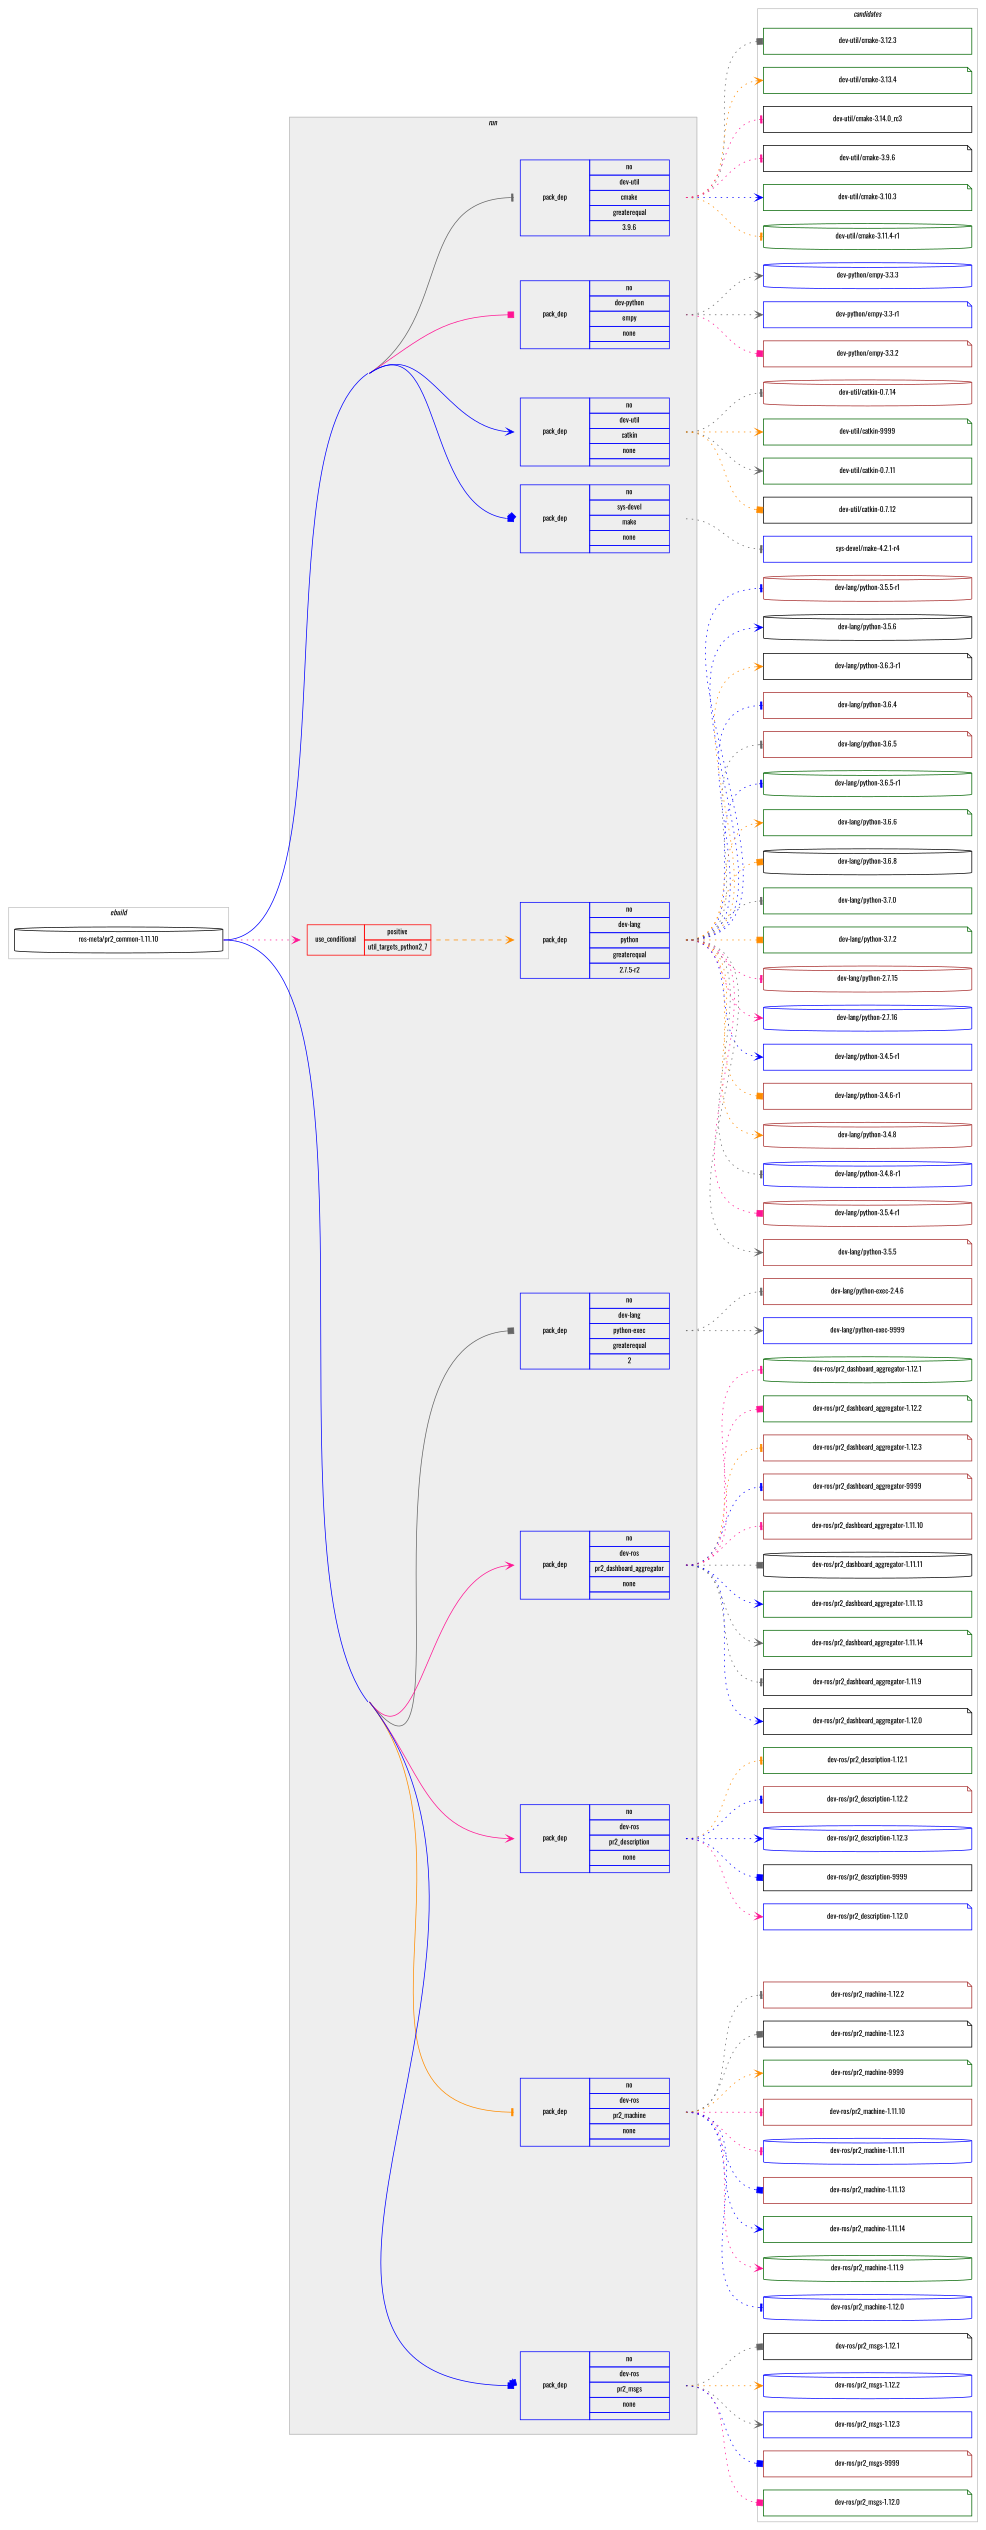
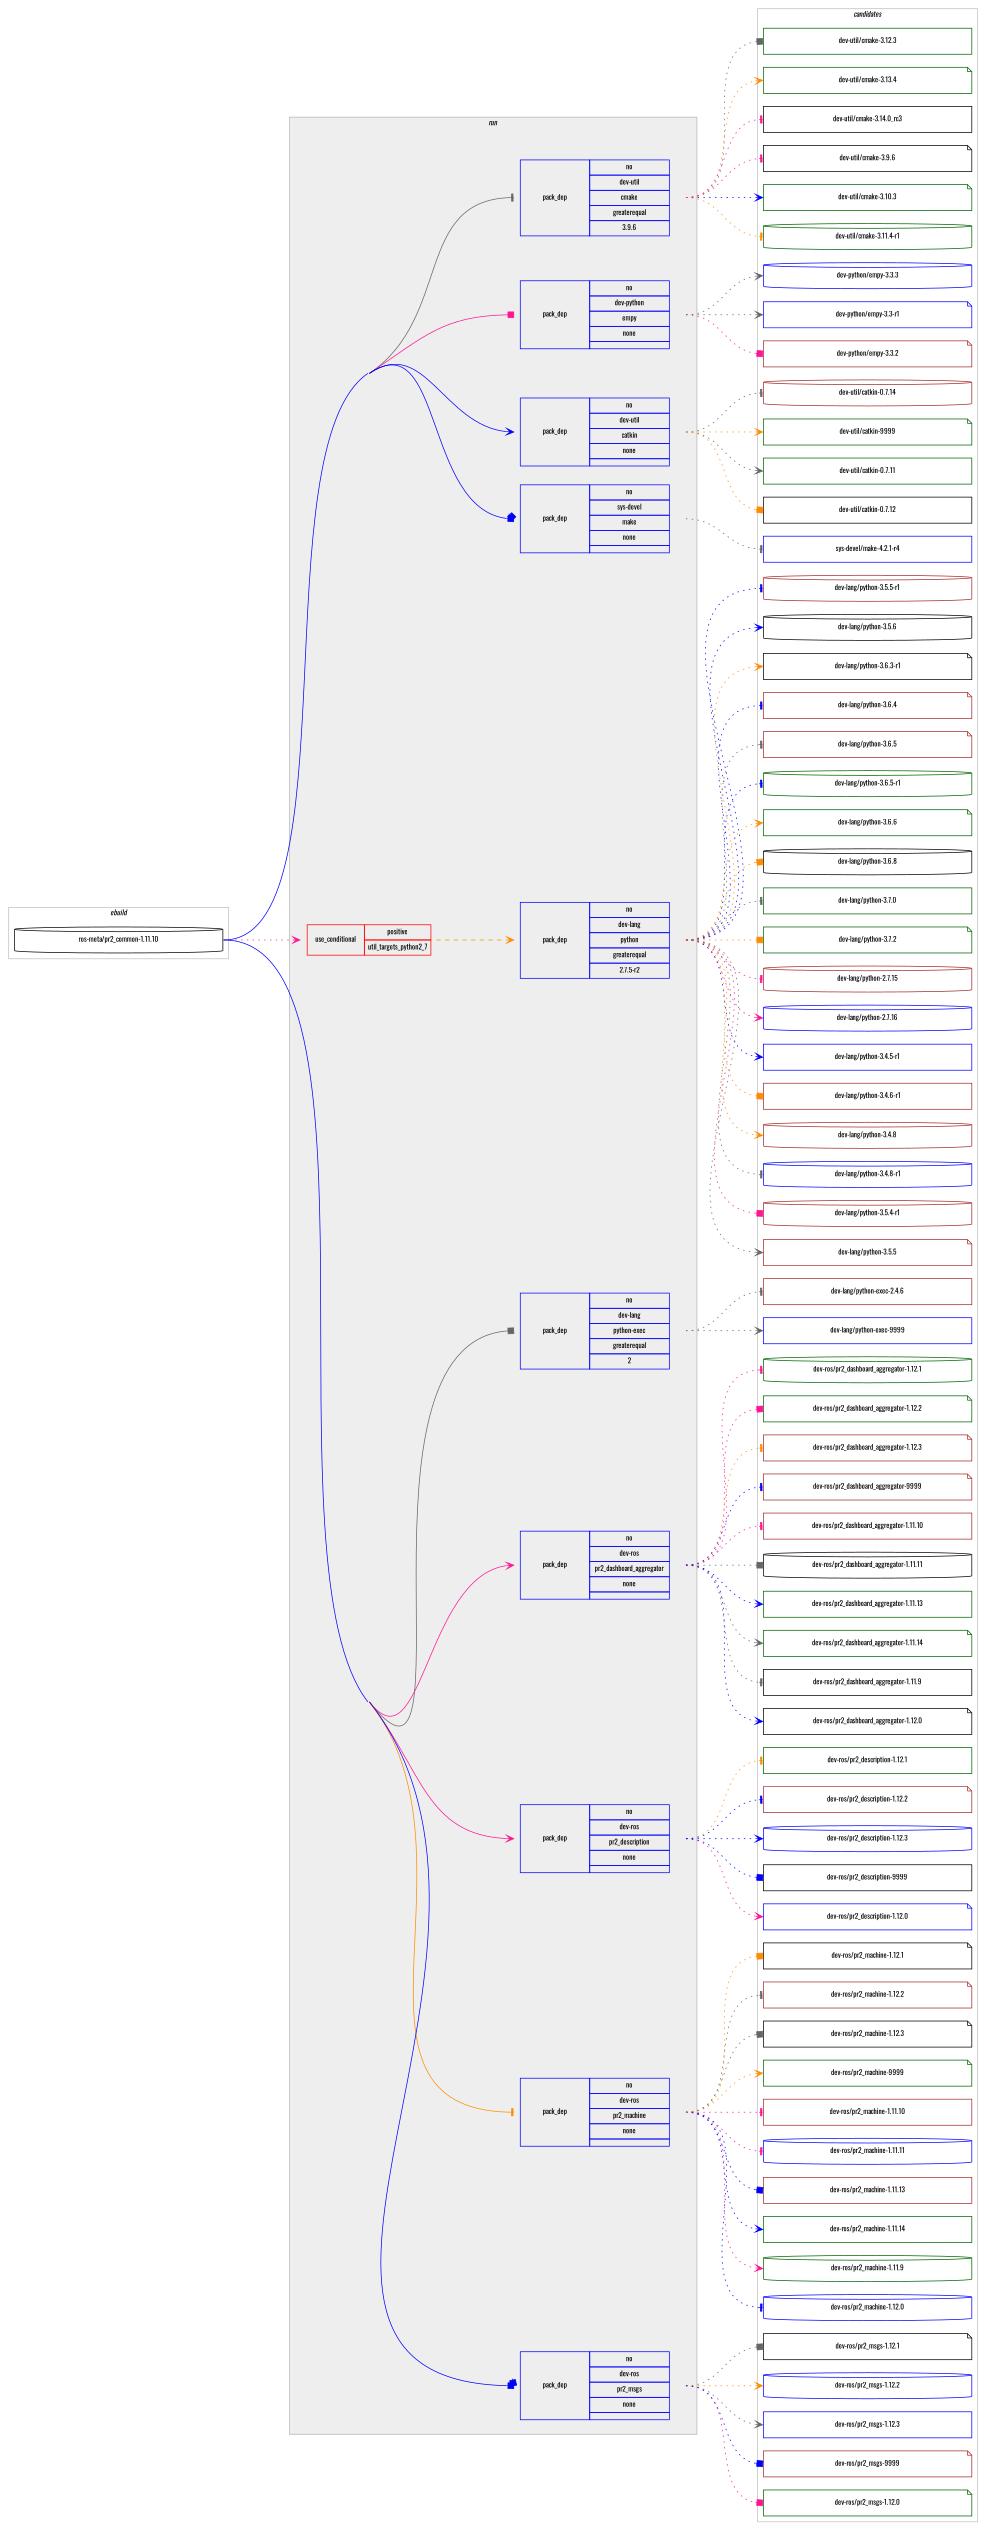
  digraph {
    compound=true
    concentrate=true
    fontname=Oswald
    fontsize=10
    newrank=true
    rankdir=LR
    ranksep=1.5
    node [color=blue fontname=Oswald fontsize=10 shape=note]
    edge [arrowhead=vee color=gray40 fontname=Oswald headport=w style=dotted tailport=e weight=100]
    n1 [color=black label="ros-meta/pr2_common-1.11.10" shape=cylinder width=4]
    n2 [label=<<TABLE BORDER="0" CELLBORDER="1" CELLSPACING="0" CELLPADDING="4" WIDTH="220"><TR><TD ROWSPAN="6" CELLPADDING="30">pack_dep</TD></TR><TR><TD WIDTH="110">no</TD></TR><TR><TD>dev-util</TD></TR><TR><TD>cmake</TD></TR><TR><TD>greaterequal</TD></TR><TR><TD>3.9.6</TD></TR></TABLE>> shape=none]
    n3 [label=<<TABLE BORDER="0" CELLBORDER="1" CELLSPACING="0" CELLPADDING="4" WIDTH="220"><TR><TD ROWSPAN="6" CELLPADDING="30">pack_dep</TD></TR><TR><TD WIDTH="110">no</TD></TR><TR><TD>dev-python</TD></TR><TR><TD>empy</TD></TR><TR><TD>none</TD></TR><TR><TD></TD></TR></TABLE>> shape=none]
    n4 [label=<<TABLE BORDER="0" CELLBORDER="1" CELLSPACING="0" CELLPADDING="4" WIDTH="220"><TR><TD ROWSPAN="6" CELLPADDING="30">pack_dep</TD></TR><TR><TD WIDTH="110">no</TD></TR><TR><TD>dev-util</TD></TR><TR><TD>catkin</TD></TR><TR><TD>none</TD></TR><TR><TD></TD></TR></TABLE>> shape=none]
    n5 [label=<<TABLE BORDER="0" CELLBORDER="1" CELLSPACING="0" CELLPADDING="4" WIDTH="220"><TR><TD ROWSPAN="6" CELLPADDING="30">pack_dep</TD></TR><TR><TD WIDTH="110">no</TD></TR><TR><TD>sys-devel</TD></TR><TR><TD>make</TD></TR><TR><TD>none</TD></TR><TR><TD></TD></TR></TABLE>> shape=none]
    n6 [label=<<TABLE BORDER="0" CELLBORDER="1" CELLSPACING="0" CELLPADDING="4" WIDTH="220"><TR><TD ROWSPAN="6" CELLPADDING="30">pack_dep</TD></TR><TR><TD WIDTH="110">no</TD></TR><TR><TD>dev-lang</TD></TR><TR><TD>python</TD></TR><TR><TD>greaterequal</TD></TR><TR><TD>2.7.5-r2</TD></TR></TABLE>> shape=none]
    n7 [color=red label=<<TABLE BORDER="0" CELLBORDER="1" CELLSPACING="0" CELLPADDING="4"><TR><TD ROWSPAN="3" CELLPADDING="10">use_conditional</TD></TR><TR><TD>positive</TD></TR><TR><TD>util_targets_python2_7</TD></TR></TABLE>> shape=none]
    n8 [label=<<TABLE BORDER="0" CELLBORDER="1" CELLSPACING="0" CELLPADDING="4" WIDTH="220"><TR><TD ROWSPAN="6" CELLPADDING="30">pack_dep</TD></TR><TR><TD WIDTH="110">no</TD></TR><TR><TD>dev-lang</TD></TR><TR><TD>python-exec</TD></TR><TR><TD>greaterequal</TD></TR><TR><TD>2</TD></TR></TABLE>> shape=none]
    n9 [label=<<TABLE BORDER="0" CELLBORDER="1" CELLSPACING="0" CELLPADDING="4" WIDTH="220"><TR><TD ROWSPAN="6" CELLPADDING="30">pack_dep</TD></TR><TR><TD WIDTH="110">no</TD></TR><TR><TD>dev-ros</TD></TR><TR><TD>pr2_dashboard_aggregator</TD></TR><TR><TD>none</TD></TR><TR><TD></TD></TR></TABLE>> shape=none]
    n10 [label=<<TABLE BORDER="0" CELLBORDER="1" CELLSPACING="0" CELLPADDING="4" WIDTH="220"><TR><TD ROWSPAN="6" CELLPADDING="30">pack_dep</TD></TR><TR><TD WIDTH="110">no</TD></TR><TR><TD>dev-ros</TD></TR><TR><TD>pr2_description</TD></TR><TR><TD>none</TD></TR><TR><TD></TD></TR></TABLE>> shape=none]
    n11 [label=<<TABLE BORDER="0" CELLBORDER="1" CELLSPACING="0" CELLPADDING="4" WIDTH="220"><TR><TD ROWSPAN="6" CELLPADDING="30">pack_dep</TD></TR><TR><TD WIDTH="110">no</TD></TR><TR><TD>dev-ros</TD></TR><TR><TD>pr2_machine</TD></TR><TR><TD>none</TD></TR><TR><TD></TD></TR></TABLE>> shape=none]
    n12 [label=<<TABLE BORDER="0" CELLBORDER="1" CELLSPACING="0" CELLPADDING="4" WIDTH="220"><TR><TD ROWSPAN="6" CELLPADDING="30">pack_dep</TD></TR><TR><TD WIDTH="110">no</TD></TR><TR><TD>dev-ros</TD></TR><TR><TD>pr2_msgs</TD></TR><TR><TD>none</TD></TR><TR><TD></TD></TR></TABLE>> shape=none]
    n13 [label="dev-python/empy-3.3-r1" width=4]
    n14 [color=brown label="dev-python/empy-3.3.2" width=4]
    n15 [label="dev-python/empy-3.3.3" shape=cylinder width=4]
    n16 [color=darkgreen label="dev-util/catkin-0.7.11" shape=box width=4]
    n17 [color=black label="dev-util/catkin-0.7.12" shape=box width=4]
    n18 [color=brown label="dev-util/catkin-0.7.14" shape=cylinder width=4]
    n19 [color=darkgreen label="dev-util/catkin-9999" width=4]
    n20 [color=darkgreen label="dev-util/cmake-3.10.3" width=4]
    n21 [color=darkgreen label="dev-util/cmake-3.11.4-r1" shape=cylinder width=4]
    n22 [color=darkgreen label="dev-util/cmake-3.12.3" shape=box width=4]
    n23 [color=darkgreen label="dev-util/cmake-3.13.4" width=4]
    n24 [color=black label="dev-util/cmake-3.14.0_rc3" shape=box width=4]
    n25 [color=black label="dev-util/cmake-3.9.6" width=4]
    n26 [label="sys-devel/make-4.2.1-r4" shape=box width=4]
    n27 [color=brown label="dev-lang/python-2.7.15" shape=cylinder width=4]
    n28 [label="dev-lang/python-2.7.16" shape=cylinder width=4]
    n29 [label="dev-lang/python-3.4.5-r1" shape=box width=4]
    n30 [color=brown label="dev-lang/python-3.4.6-r1" shape=box width=4]
    n31 [color=brown label="dev-lang/python-3.4.8" shape=cylinder width=4]
    n32 [label="dev-lang/python-3.4.8-r1" shape=cylinder width=4]
    n33 [color=brown label="dev-lang/python-3.5.4-r1" shape=cylinder width=4]
    n34 [color=brown label="dev-lang/python-3.5.5" width=4]
    n35 [color=brown label="dev-lang/python-3.5.5-r1" shape=cylinder width=4]
    n36 [color=black label="dev-lang/python-3.5.6" shape=cylinder width=4]
    n37 [color=black label="dev-lang/python-3.6.3-r1" width=4]
    n38 [color=brown label="dev-lang/python-3.6.4" width=4]
    n39 [color=brown label="dev-lang/python-3.6.5" width=4]
    n40 [color=darkgreen label="dev-lang/python-3.6.5-r1" shape=cylinder width=4]
    n41 [color=darkgreen label="dev-lang/python-3.6.6" width=4]
    n42 [color=black label="dev-lang/python-3.6.8" shape=cylinder width=4]
    n43 [color=darkgreen label="dev-lang/python-3.7.0" shape=box width=4]
    n44 [color=darkgreen label="dev-lang/python-3.7.2" width=4]
    n45 [color=brown label="dev-lang/python-exec-2.4.6" shape=box width=4]
    n46 [label="dev-lang/python-exec-9999" shape=box width=4]
    n47 [color=brown label="dev-ros/pr2_dashboard_aggregator-1.11.10" shape=box width=4]
    n48 [color=black label="dev-ros/pr2_dashboard_aggregator-1.11.11" shape=cylinder width=4]
    n49 [color=darkgreen label="dev-ros/pr2_dashboard_aggregator-1.11.13" shape=box width=4]
    n50 [color=darkgreen label="dev-ros/pr2_dashboard_aggregator-1.11.14" width=4]
    n51 [color=black label="dev-ros/pr2_dashboard_aggregator-1.11.9" shape=box width=4]
    n52 [color=black label="dev-ros/pr2_dashboard_aggregator-1.12.0" width=4]
    n53 [color=darkgreen label="dev-ros/pr2_dashboard_aggregator-1.12.1" shape=cylinder width=4]
    n54 [color=darkgreen label="dev-ros/pr2_dashboard_aggregator-1.12.2" width=4]
    n55 [color=brown label="dev-ros/pr2_dashboard_aggregator-1.12.3" width=4]
    n56 [color=brown label="dev-ros/pr2_dashboard_aggregator-9999" width=4]
    n57 [label="dev-ros/pr2_description-1.12.0" width=4]
    n58 [color=darkgreen label="dev-ros/pr2_description-1.12.1" shape=box width=4]
    n59 [color=brown label="dev-ros/pr2_description-1.12.2" width=4]
    n60 [label="dev-ros/pr2_description-1.12.3" shape=cylinder width=4]
    n61 [color=black label="dev-ros/pr2_description-9999" shape=box width=4]
    n62 [color=darkgreen label="dev-ros/pr2_msgs-1.12.0" width=4]
    n63 [color=black label="dev-ros/pr2_msgs-1.12.1" width=4]
    n64 [label="dev-ros/pr2_msgs-1.12.2" shape=cylinder width=4]
    n65 [label="dev-ros/pr2_msgs-1.12.3" shape=box width=4]
    n66 [color=brown label="dev-ros/pr2_msgs-9999" width=4]
    n67 [color=brown label="dev-ros/pr2_machine-1.11.10" shape=box width=4]
    n68 [label="dev-ros/pr2_machine-1.11.11" shape=cylinder width=4]
    n69 [color=brown label="dev-ros/pr2_machine-1.11.13" shape=box width=4]
    n70 [color=darkgreen label="dev-ros/pr2_machine-1.11.14" shape=box width=4]
    n71 [color=darkgreen label="dev-ros/pr2_machine-1.11.9" shape=cylinder width=4]
    n72 [label="dev-ros/pr2_machine-1.12.0" shape=cylinder width=4]
+   n73 [color=black label="dev-ros/pr2_machine-1.12.1" width=4]
    n74 [color=brown label="dev-ros/pr2_machine-1.12.2" width=4]
    n75 [color=black label="dev-ros/pr2_machine-1.12.3" width=4]
    n76 [color=darkgreen label="dev-ros/pr2_machine-9999" width=4]
    subgraph cluster_1 {
      color=gray
      label=<<i>ebuild</i>>
      rank=same
      n1
    }
    subgraph cluster_2 {
      color=gray
      label=<<i>dependencies</i>>
      subgraph cluster_3 {
        color=gray
        fillcolor="#eeeeee"
        label=<<i>compile</i>>
        style=filled
        subgraph sub_4 {
          color=gray
          fillcolor="#eeeeee"
          label=<<i>compile</i>>
          style=filled
          n2
        }
        subgraph sub_5 {
          color=gray
          fillcolor="#eeeeee"
          label=<<i>compile</i>>
          style=filled
          n3
        }
        subgraph sub_6 {
          color=gray
          fillcolor="#eeeeee"
          label=<<i>compile</i>>
          style=filled
          n4
        }
        subgraph sub_7 {
          color=gray
          fillcolor="#eeeeee"
          label=<<i>compile</i>>
          style=filled
          n5
        }
      }
      subgraph cluster_8 {
        color=gray
        fillcolor="#eeeeee"
        label=<<i>compile and run</i>>
        style=filled
        subgraph sub_9 {
          color=gray
          fillcolor="#eeeeee"
          label=<<i>compile and run</i>>
          style=filled
          n7
          subgraph sub_10 {
            color=gray
            fillcolor="#eeeeee"
            label=<<i>compile and run</i>>
            style=filled
            n6
          }
        }
        subgraph sub_11 {
          color=gray
          fillcolor="#eeeeee"
          label=<<i>compile and run</i>>
          style=filled
          n8
        }
        subgraph sub_12 {
          color=gray
          fillcolor="#eeeeee"
          label=<<i>compile and run</i>>
          style=filled
          n9
        }
        subgraph sub_13 {
          color=gray
          fillcolor="#eeeeee"
          label=<<i>compile and run</i>>
          style=filled
          n10
        }
        subgraph sub_14 {
          color=gray
          fillcolor="#eeeeee"
          label=<<i>compile and run</i>>
          style=filled
          n11
        }
        subgraph sub_15 {
          color=gray
          fillcolor="#eeeeee"
          label=<<i>compile and run</i>>
          style=filled
          n12
        }
      }
      subgraph cluster_16 {
        color=gray
        fillcolor="#eeeeee"
        label=<<i>run</i>>
        style=filled
      }
    }
    subgraph cluster_17 {
      color=gray
      label=<<i>candidates</i>>
      rank=same
      subgraph sub_18 {
        color=black
        label=<<i>candidates</i>>
        nodesep=1
        rank=same
        n13
        n14
        n15
      }
      subgraph sub_19 {
        color=black
        label=<<i>candidates</i>>
        nodesep=1
        rank=same
        n16
        n17
        n18
        n19
      }
      subgraph sub_20 {
        color=black
        label=<<i>candidates</i>>
        nodesep=1
        rank=same
        n20
        n21
        n22
        n23
        n24
        n25
      }
      subgraph sub_21 {
        color=black
        label=<<i>candidates</i>>
        nodesep=1
        rank=same
        n26
      }
      subgraph sub_22 {
        color=black
        label=<<i>candidates</i>>
        nodesep=1
        rank=same
        n27
        n28
        n29
        n30
        n31
        n32
        n33
        n34
        n35
        n36
        n37
        n38
        n39
        n40
        n41
        n42
        n43
        n44
      }
      subgraph sub_23 {
        color=black
        label=<<i>candidates</i>>
        nodesep=1
        rank=same
        n45
        n46
      }
      subgraph sub_24 {
        color=black
        label=<<i>candidates</i>>
        nodesep=1
        rank=same
        n47
        n48
        n49
        n50
        n51
        n52
        n53
        n54
        n55
        n56
      }
      subgraph sub_25 {
        color=black
        label=<<i>candidates</i>>
        nodesep=1
        rank=same
        n57
        n58
        n59
        n60
        n61
      }
      subgraph sub_26 {
        color=black
        label=<<i>candidates</i>>
        nodesep=1
        rank=same
        n62
        n63
        n64
        n65
        n66
      }
      subgraph sub_27 {
        color=black
        label=<<i>candidates</i>>
        nodesep=1
        rank=same
        n67
        n68
        n69
        n70
        n71
        n72
+       n73
        n74
        n75
        n76
      }
    }
    n1 -> n2 [arrowhead=tee style=solid weight=20]
    n1 -> n3 [arrowhead=box color=deeppink style=solid weight=20]
    n1 -> n4 [color=blue style=solid weight=20]
    n1 -> n5 [arrowhead=box color=blue style=solid weight=20]
    n1 -> n7 [color=deeppink weight=20]
    n1 -> n8 [arrowhead=box style=solid weight=20]
    n1 -> n9 [color=deeppink style=solid weight=20]
    n1 -> n10 [color=deeppink style=solid weight=20]
    n1 -> n11 [arrowhead=tee color=darkorange style=solid weight=20]
    n1 -> n12 [arrowhead=box color=blue style=solid weight=20]
    n2 -> n20 [color=blue]
    n2 -> n21 [arrowhead=tee color=darkorange]
    n2 -> n22 [arrowhead=box]
    n2 -> n23 [color=darkorange]
    n2 -> n24 [arrowhead=tee color=deeppink]
    n2 -> n25 [arrowhead=tee color=deeppink]
    n3 -> n13
    n3 -> n14 [arrowhead=box color=deeppink]
    n3 -> n15
    n4 -> n16
    n4 -> n17 [arrowhead=box color=darkorange]
    n4 -> n18 [arrowhead=tee]
    n4 -> n19 [color=darkorange]
    n5 -> n26 [arrowhead=tee]
    n6 -> n27 [arrowhead=tee color=deeppink]
    n6 -> n28 [color=deeppink]
    n6 -> n29 [color=blue]
    n6 -> n30 [arrowhead=box color=darkorange]
    n6 -> n31 [color=darkorange]
    n6 -> n32 [arrowhead=tee]
    n6 -> n33 [arrowhead=box color=deeppink]
    n6 -> n34
    n6 -> n35 [arrowhead=tee color=blue]
    n6 -> n36 [color=blue]
    n6 -> n37 [color=darkorange]
    n6 -> n38 [arrowhead=tee color=blue]
    n6 -> n39 [arrowhead=tee]
    n6 -> n40 [arrowhead=tee color=blue]
    n6 -> n41 [color=darkorange]
    n6 -> n42 [arrowhead=box color=darkorange]
    n6 -> n43 [arrowhead=tee]
    n6 -> n44 [arrowhead=box color=darkorange]
    n7 -> n6 [color=darkorange style=dashed weight=20]
    n8 -> n45 [arrowhead=tee]
    n8 -> n46
    n9 -> n47 [arrowhead=tee color=deeppink]
    n9 -> n48 [arrowhead=box]
    n9 -> n49 [color=blue]
    n9 -> n50
    n9 -> n51 [arrowhead=tee]
    n9 -> n52 [color=blue]
    n9 -> n53 [arrowhead=tee color=deeppink]
    n9 -> n54 [arrowhead=box color=deeppink]
    n9 -> n55 [arrowhead=tee color=darkorange]
    n9 -> n56 [arrowhead=tee color=blue]
    n10 -> n57 [color=deeppink]
    n10 -> n58 [arrowhead=tee color=darkorange]
    n10 -> n59 [arrowhead=tee color=blue]
    n10 -> n60 [color=blue]
    n10 -> n61 [arrowhead=box color=blue]
    n11 -> n67 [arrowhead=tee color=deeppink]
    n11 -> n68 [arrowhead=tee color=deeppink]
    n11 -> n69 [arrowhead=box color=blue]
    n11 -> n70 [color=blue]
    n11 -> n71 [color=deeppink]
    n11 -> n72 [arrowhead=tee color=blue]
+   n11 -> n73 [arrowhead=box color=darkorange]
    n11 -> n74 [arrowhead=tee]
    n11 -> n75 [arrowhead=box]
    n11 -> n76 [color=darkorange]
    n12 -> n62 [arrowhead=box color=deeppink]
    n12 -> n63 [arrowhead=box]
    n12 -> n64 [color=darkorange]
    n12 -> n65
    n12 -> n66 [arrowhead=box color=blue]
  }
